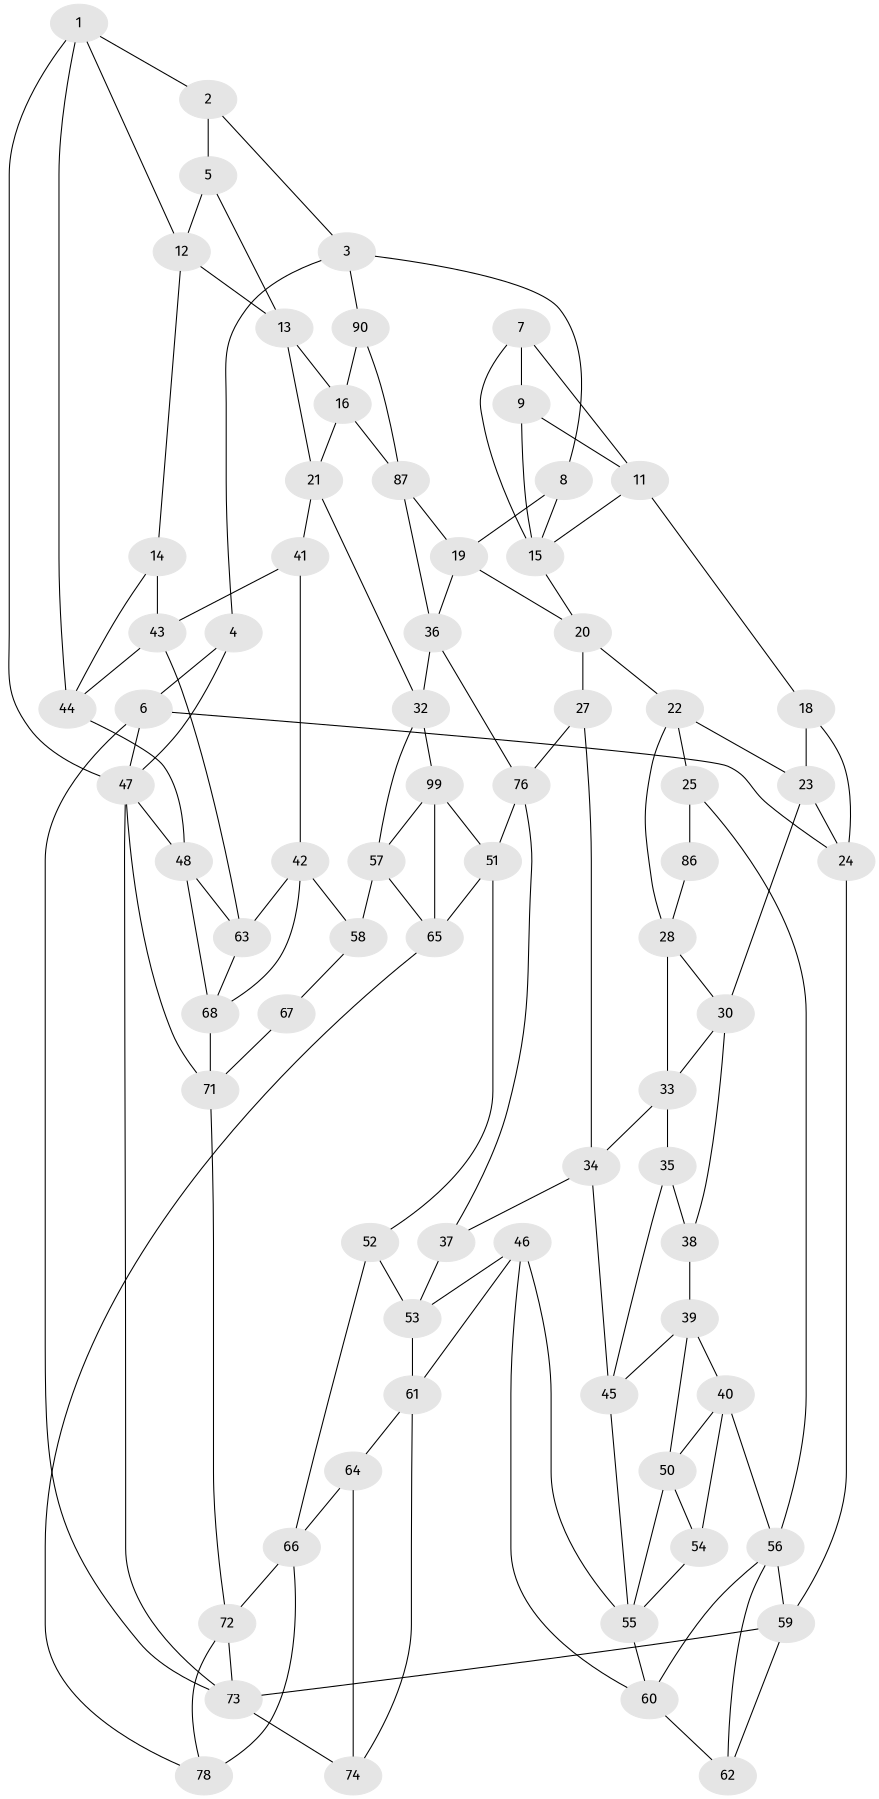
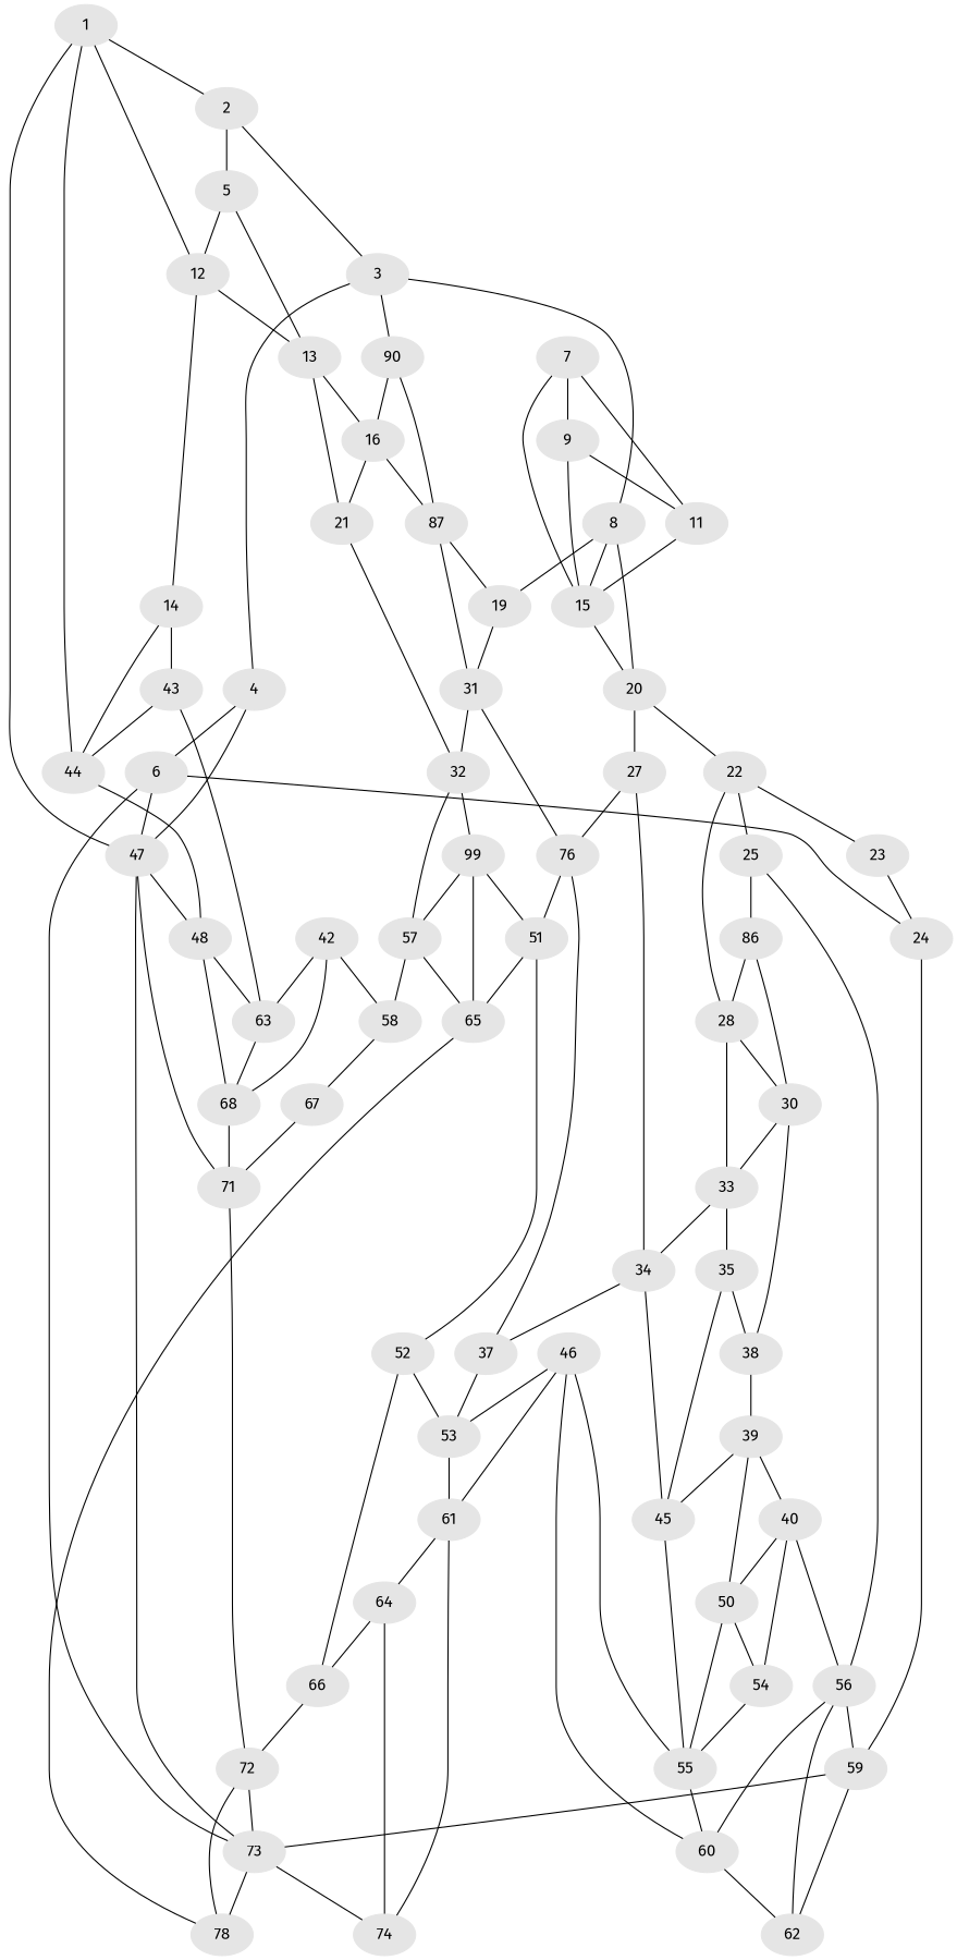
  graph {
    fontname="Fira Sans"
    node [color=gray90 fontname="Fira Sans" style=filled]
    edge [fontname="Fira Sans" weight=1.0]
    1
    2
    12
    44
    47
    3
    5
    13
    14
    48
    73
    71
    4
    8
    n15 [label=90]
    6
    15
    19
    16
    n20 [label=87]
    24
    21
    59
    74
    7
    9
    11
-   18
    23
    20
-   31 [label=36]
+   31
    43
    32
-   41
    63
    22
    27
    n38 [label=76]
    25
    28
    34
    n42 [label=99]
    57
    42
    n45 [label=86]
    56
    30
    33
    62
    60
    38
    37
    45
    51
    35
    39
    65
    58
    53
    55
    52
    61
    40
    50
    54
    68
    67
    46
    64
    72
    n71 [label=78]
    66
    1 -- 2
    1 -- 12
    1 -- 44
    1 -- 47
    2 -- 3
    2 -- 5
    12 -- 13
    12 -- 14
    44 -- 48
    47 -- 48
    47 -- 73
    47 -- 71
    3 -- 4
    3 -- 8
    3 -- n15
    5 -- 12
    5 -- 13
    13 -- 16
    13 -- 21
    14 -- 44
    14 -- 43
    48 -- 63
    48 -- 68
    73 -- 74
    71 -- 72
    4 -- 47
    4 -- 6
    8 -- 15
    8 -- 19
    n15 -- 16
    n15 -- n20
    6 -- 47
    6 -- 73
    6 -- 24
    15 -- 20
-   19 -- 20
+   8 -- 20
    19 -- 31
    16 -- n20
    16 -- 21
    n20 -- 19
    n20 -- 31
    24 -- 59
    21 -- 32
-   21 -- 41
    59 -- 73
    59 -- 62
    7 -- 15
    7 -- 9
    7 -- 11
    9 -- 15
    9 -- 11
    11 -- 15
-   11 -- 18
-   18 -- 24
-   18 -- 23
    23 -- 24
    20 -- 22
    20 -- 27
    31 -- 32
    31 -- n38
    43 -- 44
    43 -- 63
    32 -- n42
    32 -- 57
-   41 -- 43
-   41 -- 42
    63 -- 68
    22 -- 23
    22 -- 25
    22 -- 28
    27 -- n38
    27 -- 34
    n38 -- 37
    n38 -- 51
    25 -- n45
    25 -- 56
    28 -- 30
    28 -- 33
    34 -- 37
    34 -- 45
    n42 -- 57
    n42 -- 51
    n42 -- 65
    57 -- 65
    57 -- 58 [weight=2.0]
    42 -- 63
    42 -- 58
    42 -- 68
    n45 -- 28
-   23 -- 30
+   n45 -- 30
    56 -- 59
    56 -- 62
    56 -- 60
    30 -- 33
    30 -- 38
    33 -- 34
    33 -- 35
    60 -- 62
    38 -- 39
    37 -- 53
    45 -- 55
    51 -- 65
    51 -- 52
    35 -- 38
    35 -- 45
    39 -- 45
    39 -- 40
    39 -- 50
    65 -- n71
    58 -- 67 [weight=2.0]
    53 -- 61
    55 -- 60
    52 -- 53
    52 -- 66
    61 -- 74
    61 -- 64
    40 -- 56
    40 -- 50
    40 -- 54
    50 -- 55
    50 -- 54
    54 -- 55
    68 -- 71
    67 -- 71
    46 -- 60
    46 -- 53
    46 -- 55
    46 -- 61
    64 -- 74
    64 -- 66
    72 -- 73
    n71 -- 72
    66 -- 72
-   66 -- n71
+   73 -- n71
  }
